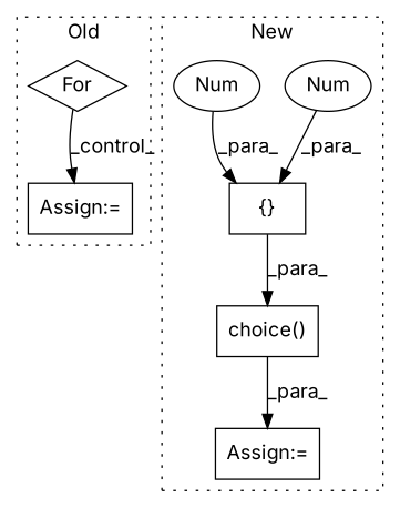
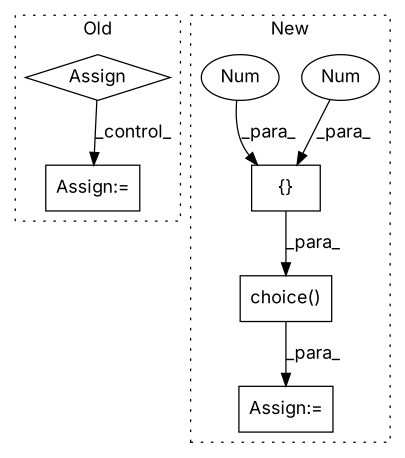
  digraph {
    fontname=Inter
    node [a=68 l=3 shape=box fontname=Inter]
    edge [fontname=Inter]
-   n1 [a=107 l="4,10" label=For s="15611,15635" shape=diamond]
+   n1 [a=107 l="4,10" label=Assign s="15611,15635" shape=diamond]
    n2 [label="Assign:=" s=15971]
    n3 [a=75 l="14,1" label="choice()" s="15812,15844"]
    n4 [label="Assign:=" s=15809]
    n5 [a=59 l="1,0" label="{}" s="15117,15125"]
    n6 [a=76 l=1 label=Num s=15121 shape=ellipse]
    n7 [a=76 l=1 label=Num s=15124 shape=ellipse]
    subgraph cluster_1 {
      label=Old
      style=dotted
      n1
      n2
    }
    subgraph cluster_2 {
      label=New
      style=dotted
      n3
      n4
      n5
      n6
      n7
    }
    n1 -> n2 [label=_control_]
    n3 -> n4 [label=_para_]
    n5 -> n3 [label=_para_]
    n6 -> n5 [label=_para_]
    n7 -> n5 [label=_para_]
  }
